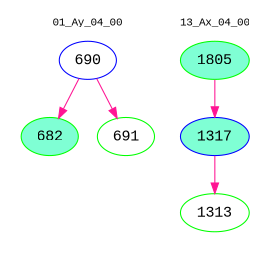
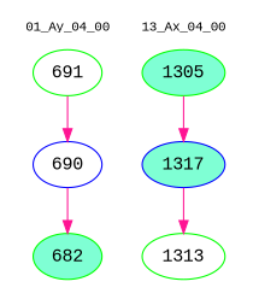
  digraph {
    fontname="Liberation Mono"
    node [color=green fillcolor=white fontname="Liberation Mono" style=filled]
    edge [color=deeppink fontname="Liberation Mono"]
    n1 [color=blue label=690]
    n2 [fillcolor=aquamarine label=682]
    n3 [label=691]
    n4 [color=blue fillcolor=aquamarine label=1317]
-   n5 [fillcolor=aquamarine label=1805]
+   n5 [fillcolor=aquamarine label=1305]
    n6 [label=1313]
    subgraph cluster_1 {
      color=white
      fontsize=10
      label="01_Ay_04_00"
      n1
      n2
      n3
    }
    subgraph cluster_2 {
      color=white
      fontsize=10
      label="13_Ax_04_00"
      n4
      n5
      n6
    }
    n1 -> n2
-   n1 -> n3
+   n3 -> n1
    n4 -> n6
    n5 -> n4
  }
